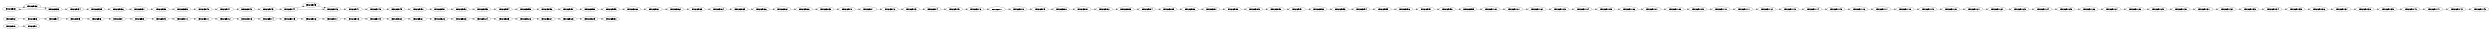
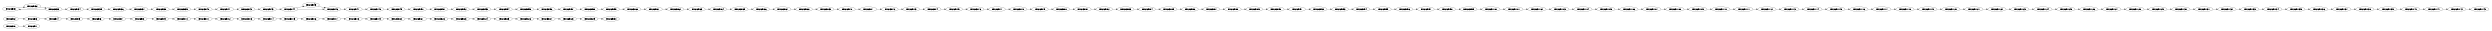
  digraph {
    rankdir=LR
    n1 [label=test269_0]
    test265_1
    test265_2
    test265_3
    test265_4
    test265_5
    test265_6
    test265_7
    test265_8
    test265_9
    test265_10
    test265_11
    test265_12
    test265_13
    test265_14
    test265_15
    test265_16
    test265_17
    test265_18
    test265_19
    test265_20
    test265_21
    test265_22
    test265_23
    test265_24
    test265_25
    test265_26
    test265_27
    test265_28
    test265_29
    test265_30
    test265_31
    test265_32
    test265_33
    test265_34
    test265_35
    test265_36
    test265_37
    test265_38
    test265_39
    test265_40
    test265_41
    test265_42
    test265_43
    test265_44
    test265_45
    test265_46
    test265_47
    test265_48
    test265_49
    test265_50
    test265_51
    test265_52
    test265_53
    test265_54
    test265_55
    test265_56
    test265_57
    test265_58
    test265_59
    test265_60
    test265_61
    test265_62
    test265_63
    test265_64
    test265_65
    test265_66
    test265_67
    test265_68
    test265_69
    test265_70
    test265_71
    test265_72
    test265_73
    test265_74
    test265_75
    test265_76
-   test265_77 [label=test262_77]
+   test265_77
    test265_78
    test265_79
    test265_80
    test265_81
    test265_82
    test265_83
    test265_84
    test265_85
    test265_86
    test265_87
    test265_88
    test265_89
    test265_90
    test265_91
    test265_92
    test265_93
    test265_94
    test265_95
    test265_96
    test265_97
    test265_98
    test265_99
    test265_100
    test265_101
    test265_102
    test265_103
    test265_104
    test265_105
    test265_106
    test265_107
    test265_108
    test265_109
    test265_110
    test265_111
    test265_112
    test265_113
    test265_114
    test265_115
    test265_116
    test265_117
    test265_118
    test265_119
    test265_120
    test265_121
    test265_122
    test265_123
    test265_124
    test265_125
    test265_126
    test265_127
    test265_128
    test265_129
    test265_130
    test265_131
    test265_132
    test265_133
    test265_134
    test265_135
    test265_136
    test265_137
    test265_138
    test265_139
    test265_140
    test265_141
    test265_142
    test265_143
    n1 -> test265_1
    test265_2 -> test265_3
    test265_3 -> test265_4
    test265_4 -> test265_5
    test265_5 -> test265_6
    test265_6 -> test265_7
    test265_7 -> test265_8
    test265_8 -> test265_9
    test265_9 -> test265_10
    test265_10 -> test265_11
    test265_11 -> test265_12
    test265_12 -> test265_13
    test265_13 -> test265_14
    test265_14 -> test265_15
    test265_15 -> test265_16
    test265_16 -> test265_17
    test265_17 -> test265_18
    test265_18 -> test265_19
    test265_19 -> test265_20
    test265_20 -> test265_21
    test265_21 -> test265_22
    test265_22 -> test265_23
    test265_23 -> test265_24
    test265_24 -> test265_25
    test265_25 -> test265_26
    test265_26 -> test265_27
    test265_27 -> test265_28
    test265_28 -> test265_29
    test265_29 -> test265_30
    test265_31 -> test265_32
    test265_32 -> test265_33
    test265_33 -> test265_31
    test265_33 -> test265_34
    test265_34 -> test265_35
    test265_35 -> test265_36
    test265_36 -> test265_37
    test265_37 -> test265_38
    test265_38 -> test265_39
    test265_39 -> test265_40
    test265_40 -> test265_41
    test265_41 -> test265_42
    test265_42 -> test265_43
    test265_43 -> test265_44
    test265_44 -> test265_45
    test265_44 -> test265_46
    test265_45 -> test265_46
    test265_46 -> test265_47
    test265_47 -> test265_48
    test265_48 -> test265_49
    test265_49 -> test265_50
    test265_50 -> test265_51
    test265_51 -> test265_52
    test265_52 -> test265_53
    test265_53 -> test265_54
    test265_54 -> test265_55
    test265_55 -> test265_56
    test265_56 -> test265_57
    test265_57 -> test265_58
    test265_58 -> test265_59
    test265_59 -> test265_60
    test265_60 -> test265_61
    test265_61 -> test265_62
    test265_62 -> test265_63
    test265_63 -> test265_64
    test265_64 -> test265_65
    test265_65 -> test265_66
    test265_66 -> test265_67
    test265_67 -> test265_68
    test265_68 -> test265_69
    test265_69 -> test265_70
    test265_70 -> test265_71
    test265_71 -> test265_72
    test265_72 -> test265_73
    test265_73 -> test265_74
    test265_74 -> test265_75
    test265_75 -> test265_76
    test265_76 -> test265_77
    test265_77 -> test265_78
    test265_78 -> test265_79
    test265_79 -> test265_80
    test265_80 -> test265_81
    test265_81 -> test265_82
    test265_82 -> test265_83
    test265_83 -> test265_84
    test265_84 -> test265_85
    test265_85 -> test265_86
    test265_86 -> test265_87
    test265_87 -> test265_88
    test265_88 -> test265_89
    test265_89 -> test265_90
    test265_90 -> test265_91
    test265_91 -> test265_92
    test265_92 -> test265_93
    test265_93 -> test265_94
    test265_94 -> test265_95
    test265_95 -> test265_96
    test265_96 -> test265_97
    test265_97 -> test265_98
    test265_98 -> test265_99
    test265_99 -> test265_100
    test265_100 -> test265_101
    test265_101 -> test265_102
    test265_102 -> test265_103
    test265_103 -> test265_104
    test265_104 -> test265_105
    test265_105 -> test265_106
    test265_106 -> test265_107
    test265_107 -> test265_108
    test265_108 -> test265_109
    test265_109 -> test265_110
    test265_110 -> test265_111
    test265_111 -> test265_112
    test265_112 -> test265_113
    test265_113 -> test265_114
    test265_114 -> test265_115
    test265_115 -> test265_116
    test265_116 -> test265_117
    test265_117 -> test265_118
    test265_118 -> test265_119
    test265_119 -> test265_120
    test265_120 -> test265_121
    test265_121 -> test265_122
    test265_122 -> test265_123
    test265_123 -> test265_124
    test265_124 -> test265_125
    test265_125 -> test265_126
    test265_126 -> test265_127
    test265_127 -> test265_128
    test265_128 -> test265_129
    test265_129 -> test265_130
    test265_130 -> test265_131
    test265_131 -> test265_132
    test265_132 -> test265_133
    test265_133 -> test265_134
    test265_134 -> test265_135
    test265_135 -> test265_136
    test265_136 -> test265_137
    test265_137 -> test265_138
    test265_138 -> test265_139
    test265_139 -> test265_140
    test265_140 -> test265_141
    test265_141 -> test265_142
    test265_142 -> test265_143
  }
